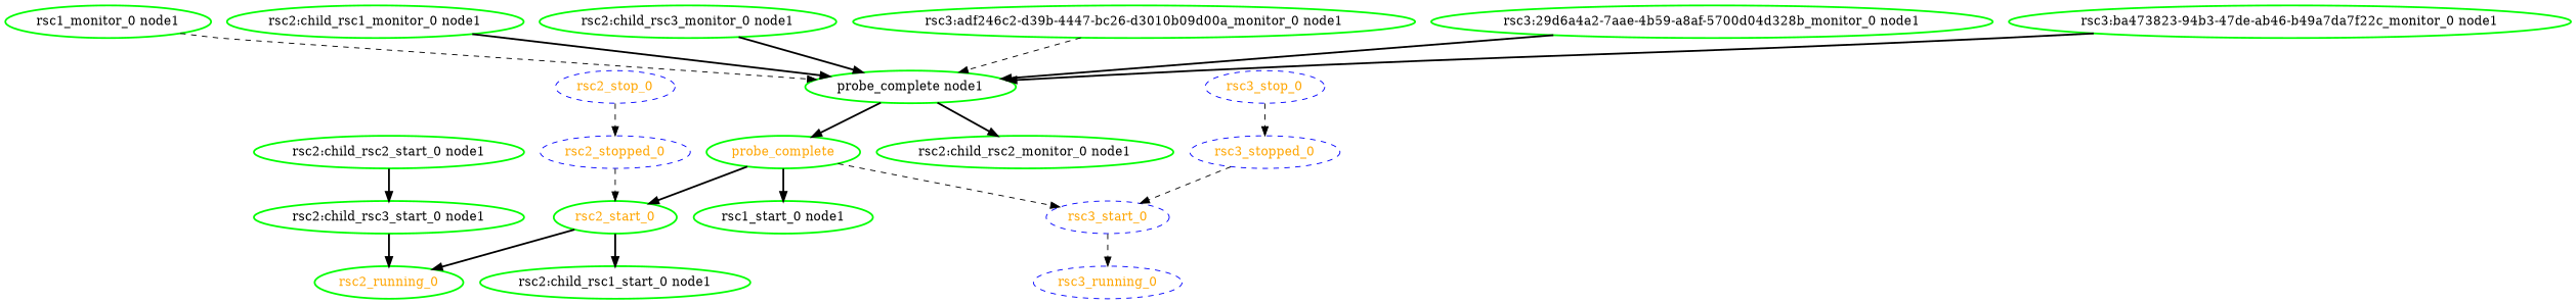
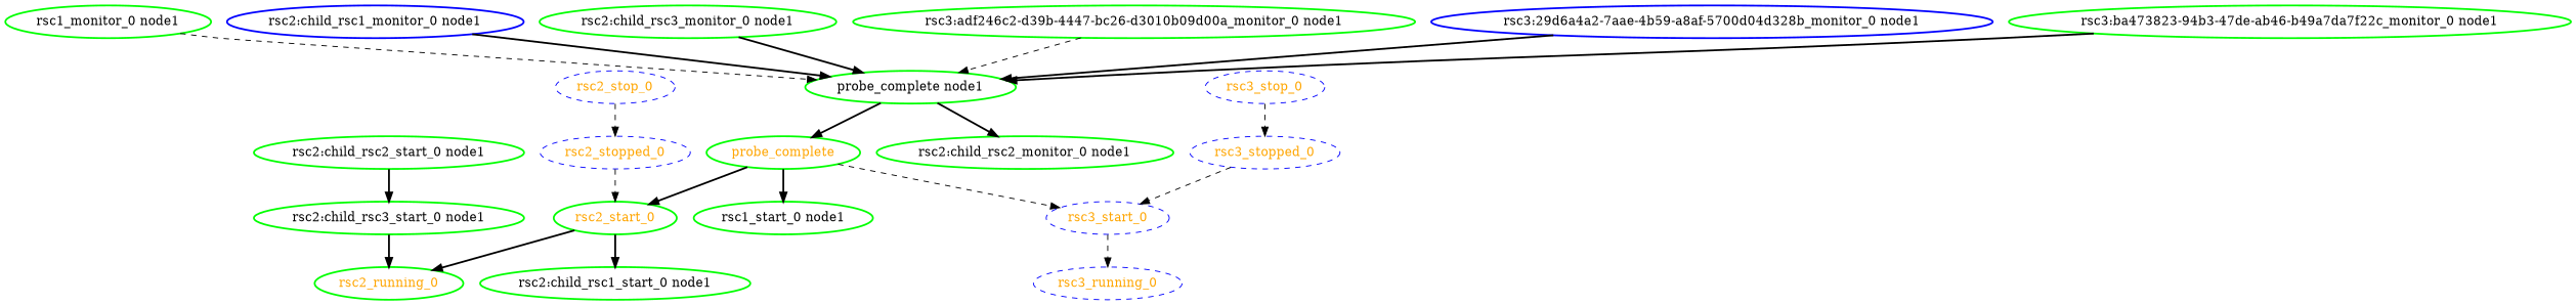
  digraph {
    node [color=green fontcolor=black style=bold]
    edge [style=bold]
    probe_complete [fontcolor=orange]
    "rsc1_start_0 node1"
    rsc2_start_0 [fontcolor=orange]
    rsc3_start_0 [color=blue fontcolor=orange style=dashed]
    "rsc2:child_rsc1_start_0 node1"
    rsc2_running_0 [fontcolor=orange]
    rsc3_running_0 [color=blue fontcolor=orange style=dashed]
    "probe_complete node1"
    "rsc2:child_rsc2_monitor_0 node1"
    "rsc1_monitor_0 node1"
-   "rsc2:child_rsc1_monitor_0 node1"
+   "rsc2:child_rsc1_monitor_0 node1" [color=blue]
    "rsc2:child_rsc3_monitor_0 node1"
    "rsc3:adf246c2-d39b-4447-bc26-d3010b09d00a_monitor_0 node1"
-   "rsc3:29d6a4a2-7aae-4b59-a8af-5700d04d328b_monitor_0 node1"
+   "rsc3:29d6a4a2-7aae-4b59-a8af-5700d04d328b_monitor_0 node1" [color=blue]
    "rsc3:ba473823-94b3-47de-ab46-b49a7da7f22c_monitor_0 node1"
    "rsc2:child_rsc2_start_0 node1"
    "rsc2:child_rsc3_start_0 node1"
    rsc2_stop_0 [color=blue fontcolor=orange style=dashed]
    rsc2_stopped_0 [color=blue fontcolor=orange style=dashed]
    rsc3_stop_0 [color=blue fontcolor=orange style=dashed]
    rsc3_stopped_0 [color=blue fontcolor=orange style=dashed]
    probe_complete -> "rsc1_start_0 node1"
    probe_complete -> rsc2_start_0
    probe_complete -> rsc3_start_0 [style=dashed]
    rsc2_start_0 -> "rsc2:child_rsc1_start_0 node1"
    rsc2_start_0 -> rsc2_running_0
    rsc3_start_0 -> rsc3_running_0 [style=dashed]
    "probe_complete node1" -> probe_complete
    "probe_complete node1" -> "rsc2:child_rsc2_monitor_0 node1"
    "rsc1_monitor_0 node1" -> "probe_complete node1" [style=dashed]
    "rsc2:child_rsc1_monitor_0 node1" -> "probe_complete node1"
    "rsc2:child_rsc3_monitor_0 node1" -> "probe_complete node1"
    "rsc3:adf246c2-d39b-4447-bc26-d3010b09d00a_monitor_0 node1" -> "probe_complete node1" [style=dashed]
    "rsc3:29d6a4a2-7aae-4b59-a8af-5700d04d328b_monitor_0 node1" -> "probe_complete node1"
    "rsc3:ba473823-94b3-47de-ab46-b49a7da7f22c_monitor_0 node1" -> "probe_complete node1"
    "rsc2:child_rsc2_start_0 node1" -> "rsc2:child_rsc3_start_0 node1"
    "rsc2:child_rsc3_start_0 node1" -> rsc2_running_0
    rsc2_stop_0 -> rsc2_stopped_0 [style=dashed]
    rsc2_stopped_0 -> rsc2_start_0 [style=dashed]
    rsc3_stop_0 -> rsc3_stopped_0 [style=dashed]
    rsc3_stopped_0 -> rsc3_start_0 [style=dashed]
  }
